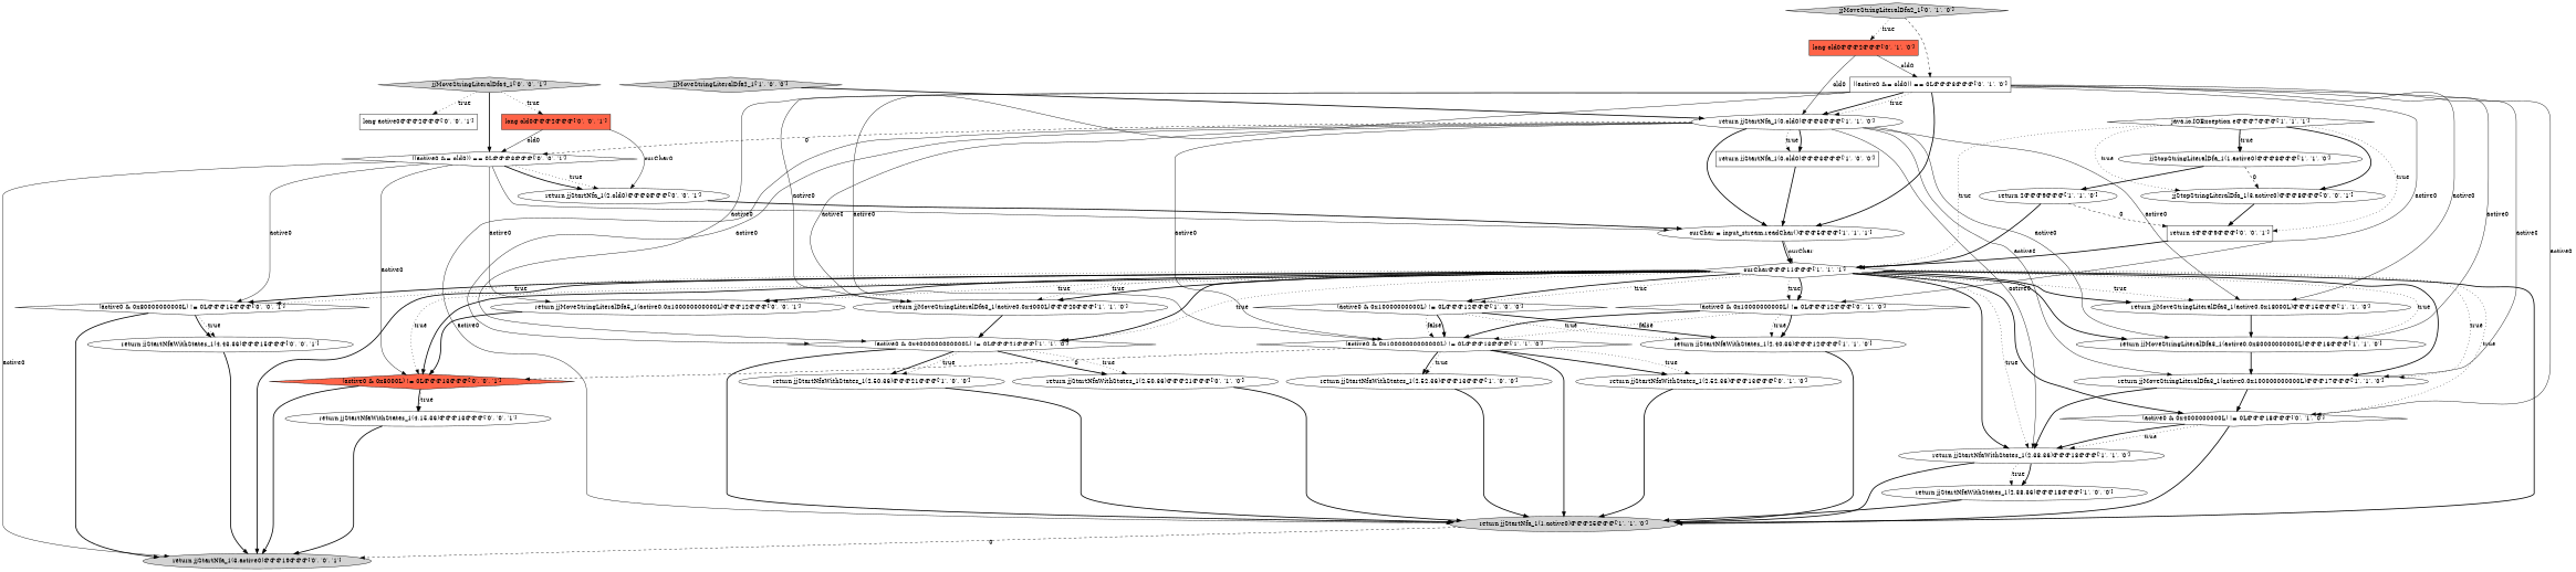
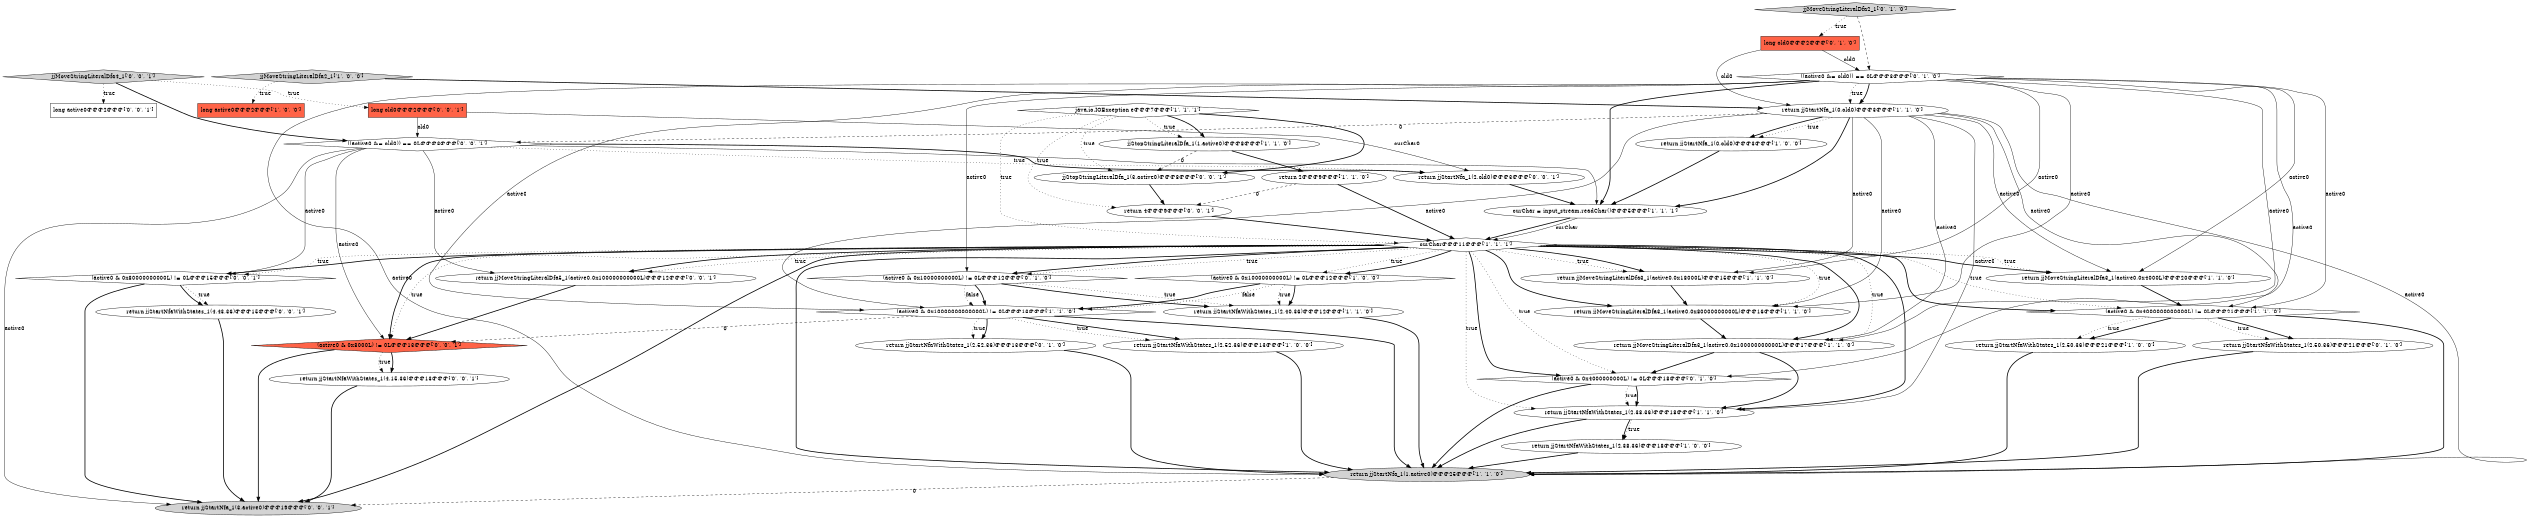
  digraph {
    node [fillcolor=white shape=ellipse style=filled]
    edge [style=bold]
    n1 [label="(active0 & 0x10000000000L) != 0L@@@12@@@['0', '1', '0']" shape=diamond]
    n2 [label="(active0 & 0x10000000000000L) != 0L@@@13@@@['1', '1', '0']" shape=diamond]
    n3 [label="return jjStartNfaWithStates_1(2,40,36)@@@12@@@['1', '1', '0']"]
    n4 [fillcolor=lightgray label="return jjStartNfa_1(1,active0)@@@25@@@['1', '1', '0']"]
    n5 [fillcolor=tomato label="(active0 & 0x8000L) != 0L@@@13@@@['0', '0', '1']" shape=diamond]
    n6 [label="return jjStartNfaWithStates_1(2,52,36)@@@13@@@['0', '1', '0']"]
    n7 [label="return jjStartNfaWithStates_1(2,52,36)@@@13@@@['1', '0', '0']"]
    n8 [label="return jjStartNfaWithStates_1(2,50,36)@@@21@@@['0', '1', '0']"]
    n9 [fillcolor=lightgray label="return jjStartNfa_1(3,active0)@@@19@@@['0', '0', '1']"]
-   n10 [label="return jjStartNfa_1(0,old0)@@@3@@@['1', '0', '0']" shape=box]
+   n10 [label="return jjStartNfa_1(0,old0)@@@3@@@['1', '0', '0']"]
    n11 [label="curChar = input_stream.readChar()@@@5@@@['1', '1', '1']"]
    n12 [label="return jjStartNfa_1(0,old0)@@@3@@@['1', '1', '0']"]
    n13 [label="return jjMoveStringLiteralDfa3_1(active0,0x100000000000L)@@@17@@@['1', '1', '0']"]
    n14 [label="return jjMoveStringLiteralDfa3_1(active0,0x4000L)@@@20@@@['1', '1', '0']"]
    n15 [label="return jjMoveStringLiteralDfa3_1(active0,0x18000L)@@@15@@@['1', '1', '0']"]
    n16 [label="(active0 & 0x4000000000000L) != 0L@@@21@@@['1', '1', '0']" shape=diamond]
    n17 [label="return jjMoveStringLiteralDfa3_1(active0,0x80000000000L)@@@16@@@['1', '1', '0']"]
    n18 [label="return jjStartNfaWithStates_1(2,38,36)@@@18@@@['1', '1', '0']"]
    n19 [label="((active0 &= old0)) == 0L@@@3@@@['0', '0', '1']" shape=diamond]
    n20 [label="curChar@@@11@@@['1', '1', '1']" shape=diamond]
    n21 [label="(active0 & 0x10000000000L) != 0L@@@12@@@['1', '0', '0']" shape=diamond]
    n22 [label="(active0 & 0x4000000000L) != 0L@@@18@@@['0', '1', '0']" shape=diamond]
    n23 [label="(active0 & 0x80000000000L) != 0L@@@15@@@['0', '0', '1']" shape=diamond]
    n24 [label="return jjMoveStringLiteralDfa5_1(active0,0x100000000000L)@@@12@@@['0', '0', '1']"]
    n25 [label="return jjStartNfaWithStates_1(2,50,36)@@@21@@@['1', '0', '0']"]
    n26 [label="return jjStartNfaWithStates_1(4,43,36)@@@15@@@['0', '0', '1']"]
    n27 [label="return jjStartNfaWithStates_1(2,38,36)@@@18@@@['1', '0', '0']"]
    n28 [label="return jjStartNfaWithStates_1(4,15,36)@@@13@@@['0', '0', '1']"]
    n29 [fillcolor=lightgray label="jjMoveStringLiteralDfa4_1['0', '0', '1']" shape=diamond]
    n30 [fillcolor=tomato label="long old0@@@2@@@['0', '0', '1']" shape=box]
    n31 [label="long active0@@@2@@@['0', '0', '1']" shape=box]
    n32 [label="return jjStartNfa_1(2,old0)@@@3@@@['0', '0', '1']"]
    n33 [fillcolor=lightgray label="jjMoveStringLiteralDfa2_1['1', '0', '0']" shape=diamond]
+   n34 [fillcolor=tomato label="long active0@@@2@@@['1', '0', '0']" shape=box]
    n35 [fillcolor=tomato label="long old0@@@2@@@['0', '1', '0']" shape=box]
-   n36 [label="((active0 &= old0)) == 0L@@@3@@@['0', '1', '0']" shape=box]
+   n36 [label="((active0 &= old0)) == 0L@@@3@@@['0', '1', '0']" shape=diamond]
    n37 [label="java.io.IOException e@@@7@@@['1', '1', '1']" shape=diamond]
    n38 [label="jjStopStringLiteralDfa_1(3,active0)@@@8@@@['0', '0', '1']"]
    n39 [label="jjStopStringLiteralDfa_1(1,active0)@@@8@@@['1', '1', '0']"]
-   n40 [label="return 4@@@9@@@['0', '0', '1']" shape=box]
+   n40 [label="return 4@@@9@@@['0', '0', '1']"]
    n41 [label="return 2@@@9@@@['1', '1', '0']"]
    n42 [fillcolor=lightgray label="jjMoveStringLiteralDfa2_1['0', '1', '0']" shape=diamond]
    n1 -> n2
    n1 -> n2 [label=false style=dotted]
    n1 -> n3 [label=true style=dotted]
    n1 -> n3
    n2 -> n4
    n2 -> n5 [label=0 style=dashed]
    n2 -> n6 [label=true style=dotted]
    n2 -> n6
    n2 -> n7
    n2 -> n7 [label=true style=dotted]
    n3 -> n4
    n4 -> n9 [label=0 style=dashed]
    n5 -> n9
    n5 -> n28
    n5 -> n28 [label=true style=dotted]
    n6 -> n4
    n7 -> n4
    n8 -> n4
    n10 -> n11
    n11 -> n20
    n11 -> n20 [label=curChar style=solid]
    n12 -> n2 [label=active0 style=solid]
    n12 -> n4 [label=active0 style=solid]
    n12 -> n10
    n12 -> n10 [label=true style=dotted]
    n12 -> n11
    n12 -> n13 [label=active0 style=solid]
    n12 -> n14 [label=active0 style=solid]
    n12 -> n15 [label=active0 style=solid]
    n12 -> n16 [label=active0 style=solid]
    n12 -> n17 [label=active0 style=solid]
    n12 -> n18 [label=active0 style=solid]
    n12 -> n19 [label=0 style=dashed]
    n13 -> n18
    n13 -> n22
    n14 -> n16
    n15 -> n17
    n16 -> n4
    n16 -> n8 [label=true style=dotted]
    n16 -> n8
    n16 -> n25
    n16 -> n25 [label=true style=dotted]
    n17 -> n13
    n18 -> n4
    n18 -> n27
    n18 -> n27 [label=true style=dotted]
    n19 -> n5 [label=active0 style=solid]
    n19 -> n9 [label=active0 style=solid]
    n19 -> n11 [style=solid]
    n19 -> n23 [label=active0 style=solid]
    n19 -> n24 [label=active0 style=solid]
    n19 -> n32 [label=true style=dotted]
    n19 -> n32
    n20 -> n1 [label=true style=dotted]
    n20 -> n1
    n20 -> n4
    n20 -> n5 [label=true style=dotted]
    n20 -> n5
    n20 -> n9
    n20 -> n13 [label=true style=dotted]
    n20 -> n13
    n20 -> n14
    n20 -> n14 [label=true style=dotted]
    n20 -> n15 [label=true style=dotted]
    n20 -> n15
    n20 -> n16
    n20 -> n16 [label=true style=dotted]
    n20 -> n17
    n20 -> n17 [label=true style=dotted]
    n20 -> n18 [label=true style=dotted]
    n20 -> n18
    n20 -> n21 [label=true style=dotted]
    n20 -> n21
    n20 -> n22
    n20 -> n22 [label=true style=dotted]
    n20 -> n23
    n20 -> n23 [label=true style=dotted]
    n20 -> n24 [label=true style=dotted]
    n20 -> n24
    n21 -> n2 [label=false style=dotted]
    n21 -> n2
    n21 -> n3
    n21 -> n3 [label=true style=dotted]
    n22 -> n4
    n22 -> n18 [label=true style=dotted]
    n22 -> n18
    n23 -> n9
    n23 -> n26 [label=true style=dotted]
    n23 -> n26
    n24 -> n5
    n25 -> n4
    n26 -> n9
    n27 -> n4
    n28 -> n9
    n29 -> n19
    n29 -> n30 [label=true style=dotted]
    n29 -> n31 [label=true style=dotted]
    n30 -> n19 [label=old0 style=solid]
    n30 -> n32 [label=curChar0 style=solid]
    n32 -> n11
    n33 -> n12
+   n33 -> n34 [label=true style=dotted]
    n35 -> n12 [label=old0 style=solid]
    n35 -> n36 [label=old0 style=solid]
    n36 -> n1 [label=active0 style=solid]
    n36 -> n2 [label=active0 style=solid]
+   n36 -> n4 [label=active0 style=solid]
    n36 -> n11
    n36 -> n12
    n36 -> n12 [label=true style=dotted]
    n36 -> n13 [label=active0 style=solid]
    n36 -> n14 [label=active0 style=solid]
    n36 -> n15 [label=active0 style=solid]
    n36 -> n16 [label=active0 style=solid]
    n36 -> n17 [label=active0 style=solid]
    n36 -> n22 [label=active0 style=solid]
    n37 -> n20 [label=true style=dotted]
    n37 -> n38 [label=true style=dotted]
    n37 -> n38
    n37 -> n39 [label=true style=dotted]
    n37 -> n39
    n37 -> n40 [label=true style=dotted]
    n38 -> n40
    n39 -> n38 [label=0 style=dashed]
    n39 -> n41
    n40 -> n20
    n41 -> n20
    n41 -> n40 [label=0 style=dashed]
    n42 -> n35 [label=true style=dotted]
    n42 -> n36 [style=dashed]
  }
